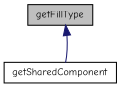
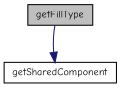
  digraph {
    rankdir=TB
    fontname="Comic Neue"
    node [color=black fontname="Comic Neue" fontsize=10 shape=record style=filled]
    n1 [fillcolor=grey75 fontcolor=black height=0.2 label=getFillType width=0.4]
    n2 [fillcolor=white height=0.2 label=getSharedComponent width=0.4]
-   n2 -> n1 [color=midnightblue fontname="Comic Neue" fontsize=10 labelfontname=Helvetica labelfontsize=10 style=solid]
+   n1 -> n2 [color=midnightblue fontname="Comic Neue" fontsize=10 labelfontname=Helvetica labelfontsize=10 style=solid]
  }
